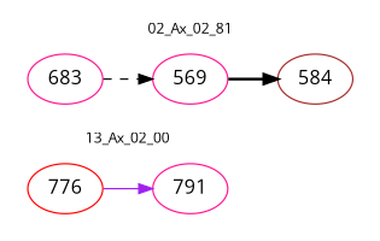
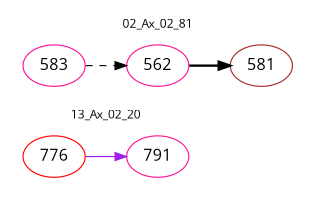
  digraph {
    fontname="Open Sans"
    rankdir=LR
    node [color=deeppink fontname="Open Sans"]
    edge [color=black fontname="Open Sans"]
    n1 [color=red label=776]
    n2 [label=791]
-   n3 [label=683]
-   n4 [label=569]
-   n5 [color=brown label=584]
+   n3 [label=583]
+   n4 [label=562]
+   n5 [color=brown label=581]
    subgraph cluster_1 {
      color=white
      fontsize=10
-     label="13_Ax_02_00"
+     label="13_Ax_02_20"
      n1
      n2
    }
    subgraph cluster_2 {
      color=white
      fontsize=10
      label="02_Ax_02_81"
      n3
      n4
      n5
    }
    n1 -> n2 [color=purple style=solid]
    n3 -> n4 [style=dashed]
    n4 -> n5 [style=bold]
  }
